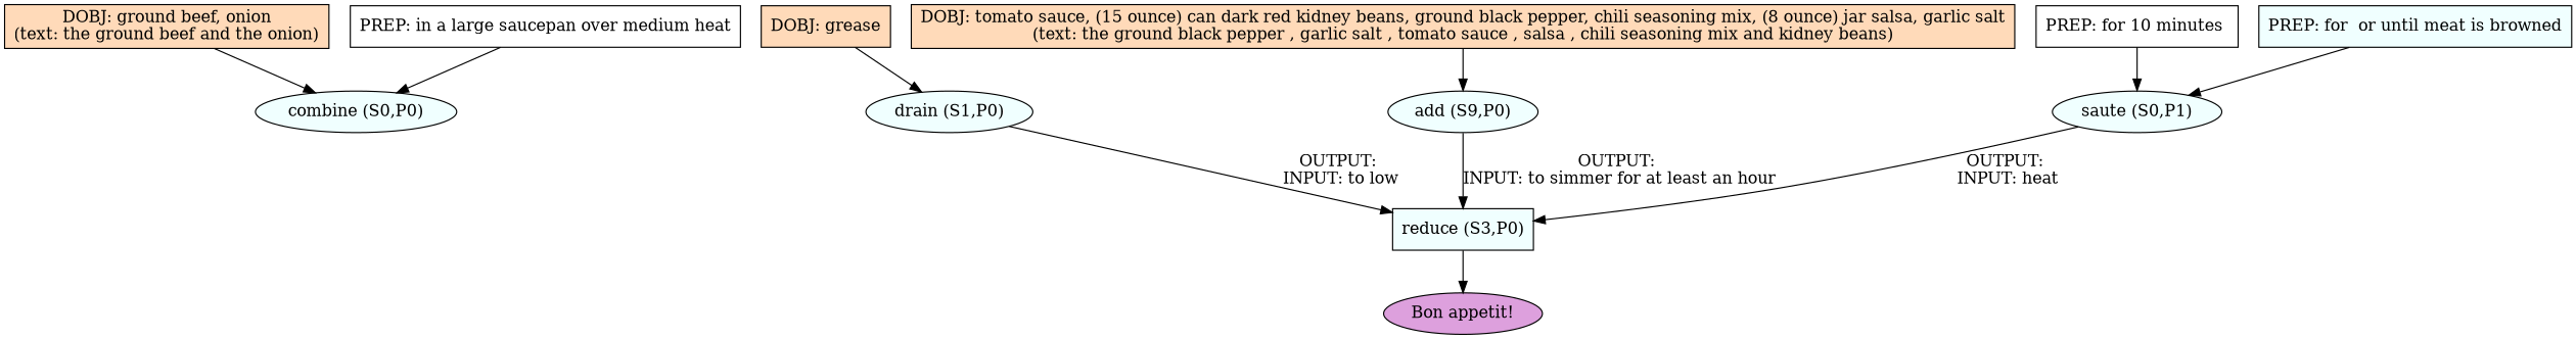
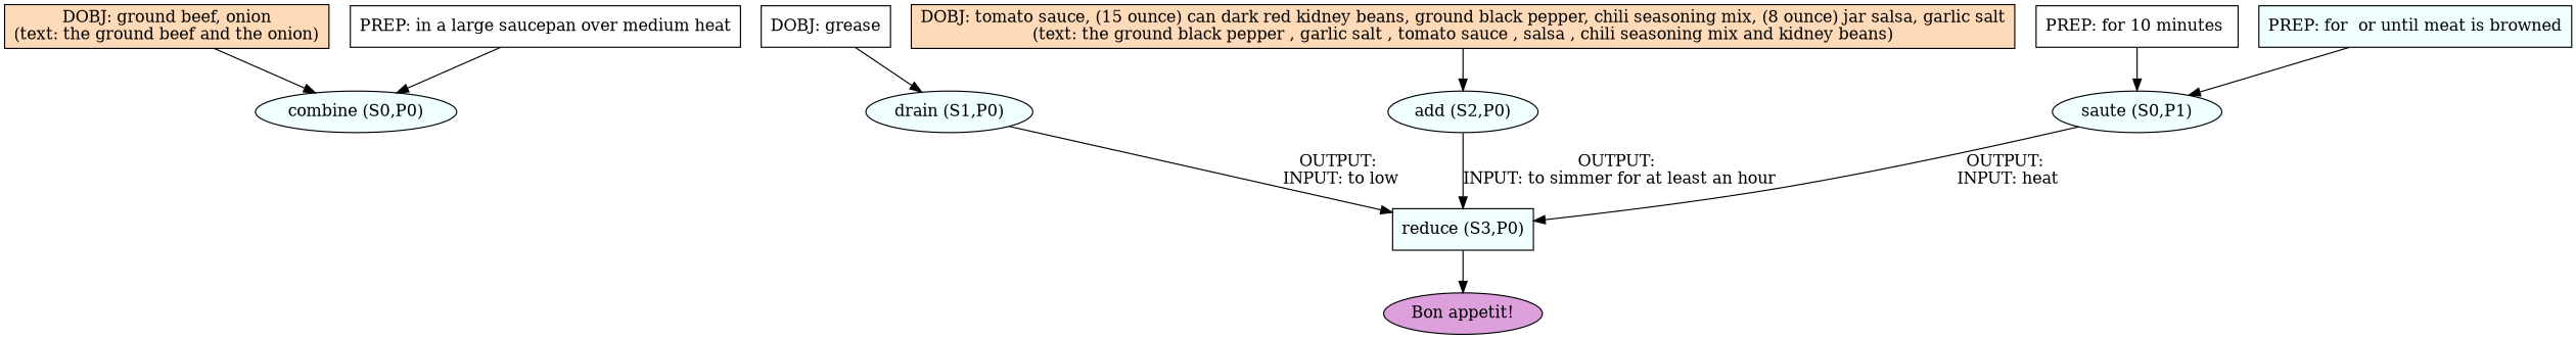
  digraph {
    node [fillcolor=azure shape=box style=filled]
    n1 [label="combine (S0,P0)" shape=oval]
    n2 [label="saute (S0,P1)" shape=oval]
    n3 [label="reduce (S3,P0)"]
    n4 [fillcolor=plum label="Bon appetit!" shape=oval]
    n5 [label="drain (S1,P0)" shape=oval]
-   n6 [label="add (S9,P0)" shape=oval]
+   n6 [label="add (S2,P0)" shape=oval]
    n7 [fillcolor=peachpuff label="DOBJ: ground beef, onion\n(text: the ground beef and the onion)"]
    n8 [fillcolor=white label="PREP: in a large saucepan over medium heat"]
    n9 [fillcolor=peachpuff label="DOBJ: tomato sauce, (15 ounce) can dark red kidney beans, ground black pepper, chili seasoning mix, (8 ounce) jar salsa, garlic salt\n(text: the ground black pepper , garlic salt , tomato sauce , salsa , chili seasoning mix and kidney beans)"]
-   n10 [fillcolor=peachpuff label="DOBJ: grease"]
+   n10 [fillcolor=white label="DOBJ: grease"]
    n11 [fillcolor=white label="PREP: for 10 minutes "]
    n12 [label="PREP: for  or until meat is browned"]
    n2 -> n3 [label="OUTPUT: \nINPUT: heat"]
    n3 -> n4
    n5 -> n3 [label="OUTPUT: \nINPUT: to low"]
    n6 -> n3 [label="OUTPUT: \nINPUT: to simmer for at least an hour"]
    n7 -> n1
    n8 -> n1
    n9 -> n6
    n10 -> n5
    n11 -> n2
    n12 -> n2
  }
